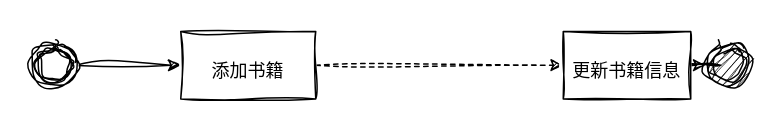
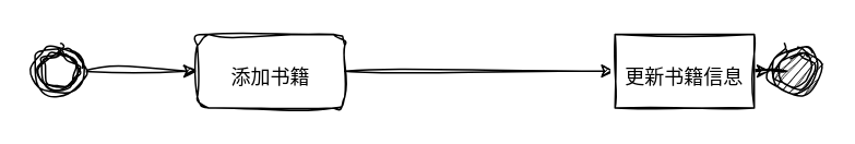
  <mxCell id="0" />
  <mxCell id="1" parent="0" />
  <mxCell id="2" value="" style="edgeStyle=orthogonalEdgeStyle;rounded=0;sketch=1;hachureGap=4;jiggle=2;curveFitting=1;orthogonalLoop=1;jettySize=auto;html=1;fontFamily=Architects Daughter;fontSource=https%3A%2F%2Ffonts.googleapis.com%2Fcss%3Ffamily%3DArchitects%2BDaughter;fontSize=16;" edge="1" parent="1" source="3" target="6"><mxGeometry relative="1" as="geometry" /></mxCell>
  <mxCell id="3" value="" style="ellipse;shape=doubleEllipse;html=1;dashed=0;whiteSpace=wrap;aspect=fixed;sketch=1;hachureGap=4;jiggle=2;curveFitting=1;fontFamily=Architects Daughter;fontSource=https%3A%2F%2Ffonts.googleapis.com%2Fcss%3Ffamily%3DArchitects%2BDaughter;fontSize=20;" vertex="1" parent="1"><mxGeometry x="20" y="28" width="30" height="30" as="geometry" /></mxCell>
  <mxCell id="4" value="" style="ellipse;shape=doubleEllipse;html=1;dashed=0;whiteSpace=wrap;aspect=fixed;sketch=1;hachureGap=4;jiggle=2;curveFitting=1;fontFamily=Architects Daughter;fontSource=https%3A%2F%2Ffonts.googleapis.com%2Fcss%3Ffamily%3DArchitects%2BDaughter;fontSize=20;fillColor=#000000;" vertex="1" parent="1"><mxGeometry x="470" y="28" width="30" height="30" as="geometry" /></mxCell>
- <mxCell id="5" value="" style="edgeStyle=orthogonalEdgeStyle;rounded=0;sketch=1;hachureGap=4;jiggle=2;curveFitting=1;orthogonalLoop=1;jettySize=auto;html=1;fontFamily=Architects Daughter;fontSource=https%3A%2F%2Ffonts.googleapis.com%2Fcss%3Ffamily%3DArchitects%2BDaughter;fontSize=16;dashed=1;" edge="1" parent="1" source="6" target="8"><mxGeometry relative="1" as="geometry" /></mxCell>
- <mxCell id="6" value="&lt;font style=&quot;font-size: 12px;&quot;&gt;添加书籍&lt;/font&gt;" style="whiteSpace=wrap;html=1;fontSize=20;fontFamily=Architects Daughter;dashed=0;sketch=1;hachureGap=4;jiggle=2;curveFitting=1;fontSource=https%3A%2F%2Ffonts.googleapis.com%2Fcss%3Ffamily%3DArchitects%2BDaughter;" vertex="1" parent="1"><mxGeometry x="120" y="20.5" width="90" height="45" as="geometry" /></mxCell>
+ <mxCell id="5" value="" style="edgeStyle=orthogonalEdgeStyle;rounded=0;sketch=1;hachureGap=4;jiggle=2;curveFitting=1;orthogonalLoop=1;jettySize=auto;html=1;fontFamily=Architects Daughter;fontSource=https%3A%2F%2Ffonts.googleapis.com%2Fcss%3Ffamily%3DArchitects%2BDaughter;fontSize=16;" edge="1" parent="1" source="6" target="8"><mxGeometry relative="1" as="geometry" /></mxCell>
+ <mxCell id="6" value="&lt;font style=&quot;font-size: 12px;&quot;&gt;添加书籍&lt;/font&gt;" style="whiteSpace=wrap;html=1;fontSize=20;fontFamily=Architects Daughter;dashed=0;sketch=1;hachureGap=4;jiggle=2;curveFitting=1;fontSource=https%3A%2F%2Ffonts.googleapis.com%2Fcss%3Ffamily%3DArchitects%2BDaughter;rounded=1;" vertex="1" parent="1"><mxGeometry x="120" y="20.5" width="90" height="45" as="geometry" /></mxCell>
  <mxCell id="7" style="edgeStyle=orthogonalEdgeStyle;rounded=0;sketch=1;hachureGap=4;jiggle=2;curveFitting=1;orthogonalLoop=1;jettySize=auto;html=1;entryX=0;entryY=0.5;entryDx=0;entryDy=0;fontFamily=Architects Daughter;fontSource=https%3A%2F%2Ffonts.googleapis.com%2Fcss%3Ffamily%3DArchitects%2BDaughter;fontSize=16;" edge="1" parent="1" source="8" target="4"><mxGeometry relative="1" as="geometry" /></mxCell>
  <mxCell id="8" value="&lt;font style=&quot;font-size: 12px;&quot;&gt;更新书籍信息&lt;/font&gt;" style="whiteSpace=wrap;html=1;fontSize=20;fontFamily=Architects Daughter;dashed=0;sketch=1;hachureGap=4;jiggle=2;curveFitting=1;fontSource=https%3A%2F%2Ffonts.googleapis.com%2Fcss%3Ffamily%3DArchitects%2BDaughter;" vertex="1" parent="1"><mxGeometry x="375" y="20.5" width="85" height="45" as="geometry" /></mxCell>
